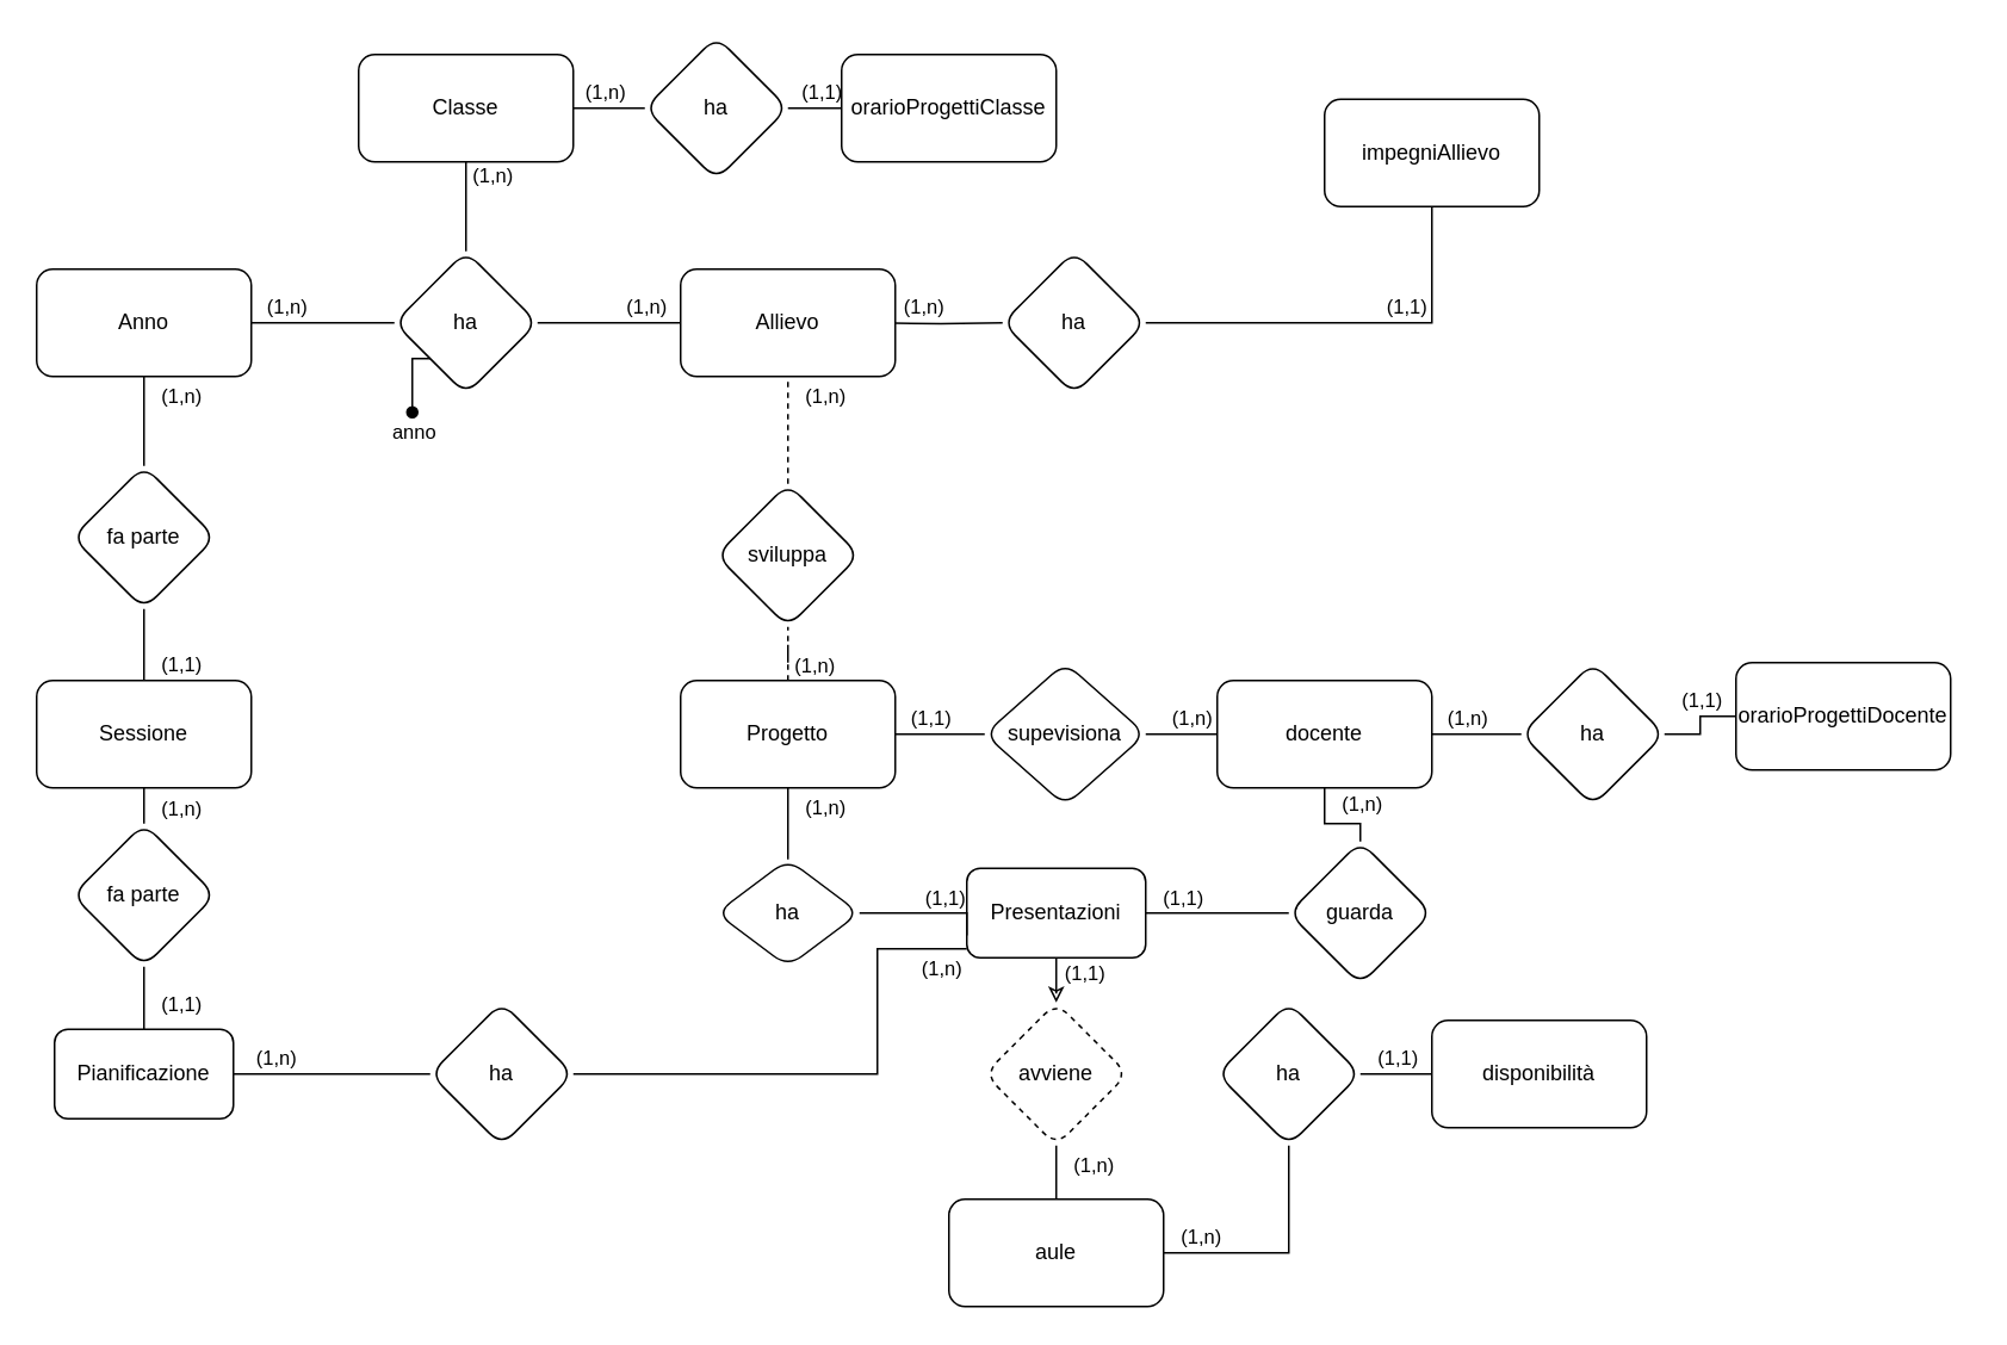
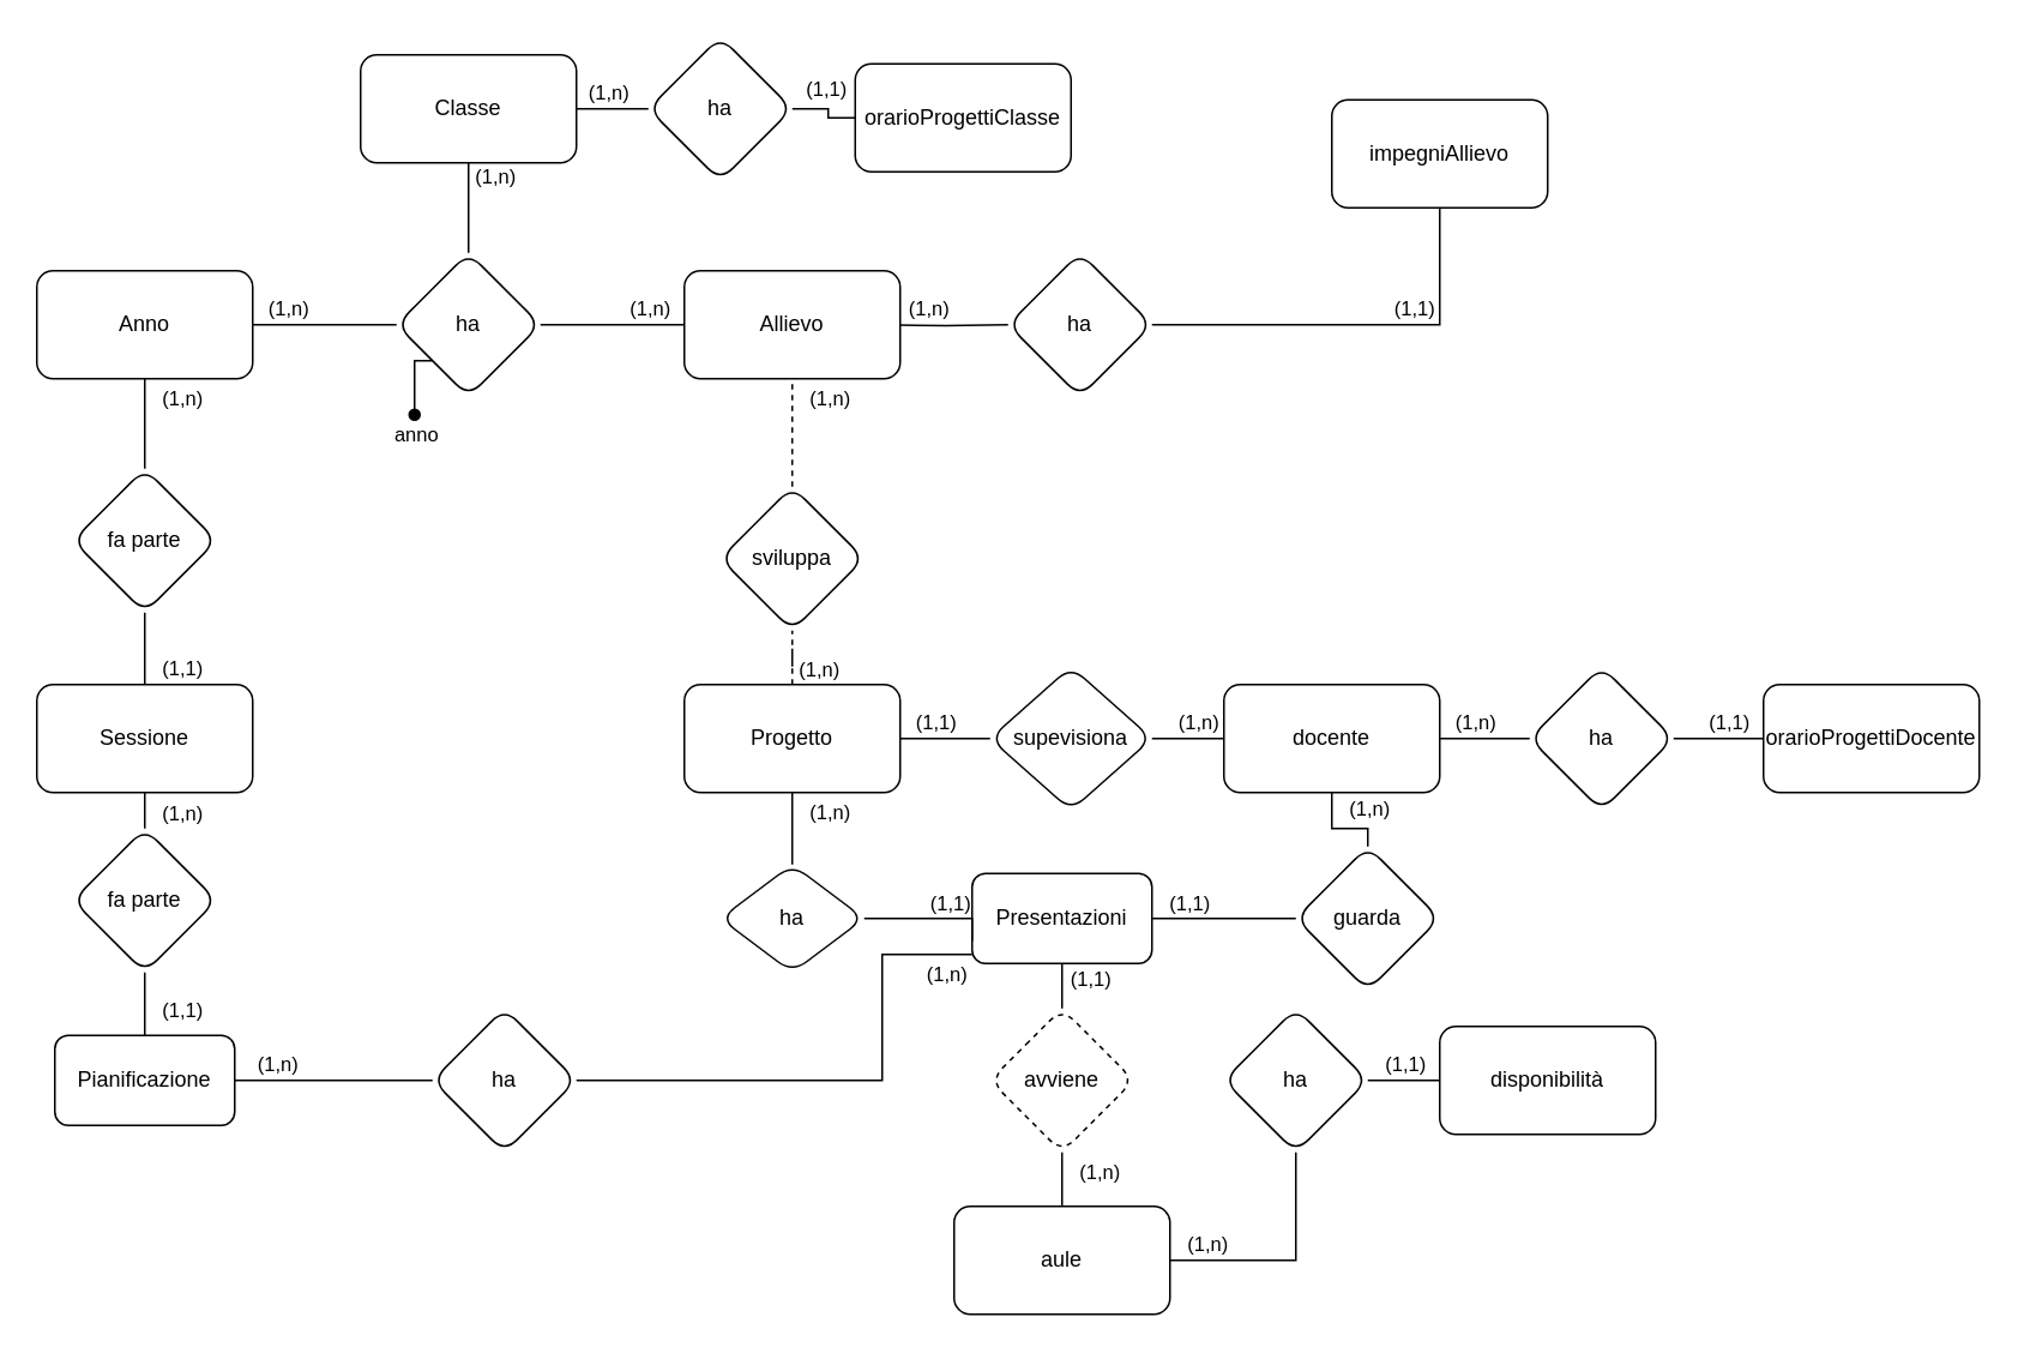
  <mxCell id="0" />
  <mxCell id="1" parent="0" />
  <mxCell id="2" value="" style="edgeStyle=orthogonalEdgeStyle;rounded=0;orthogonalLoop=1;jettySize=auto;html=1;endArrow=none;endFill=0;" edge="1" parent="1" source="6" target="9"><mxGeometry relative="1" as="geometry" /></mxCell>
  <mxCell id="3" value="(1,n)" style="edgeLabel;html=1;align=center;verticalAlign=middle;resizable=0;points=[];" vertex="1" connectable="0" parent="2"><mxGeometry x="-0.264" y="1" relative="1" as="geometry"><mxPoint x="19" y="-8" as="offset" /></mxGeometry></mxCell>
  <mxCell id="4" style="edgeStyle=orthogonalEdgeStyle;rounded=0;orthogonalLoop=1;jettySize=auto;html=1;exitX=1;exitY=0.5;exitDx=0;exitDy=0;endArrow=none;endFill=0;" edge="1" parent="1" source="6" target="30"><mxGeometry relative="1" as="geometry" /></mxCell>
  <mxCell id="5" value="(1,n)" style="edgeLabel;html=1;align=center;verticalAlign=middle;resizable=0;points=[];" vertex="1" connectable="0" parent="4"><mxGeometry x="-0.266" y="-1" relative="1" as="geometry"><mxPoint x="-10" y="-11" as="offset" /></mxGeometry></mxCell>
  <mxCell id="6" value="Anno" style="rounded=1;whiteSpace=wrap;html=1;" vertex="1" parent="1"><mxGeometry x="20" y="150" width="120" height="60" as="geometry" /></mxCell>
  <mxCell id="7" value="" style="edgeStyle=orthogonalEdgeStyle;rounded=0;orthogonalLoop=1;jettySize=auto;html=1;endArrow=none;endFill=0;" edge="1" parent="1" source="9" target="10"><mxGeometry relative="1" as="geometry" /></mxCell>
  <mxCell id="8" value="(1,1)" style="edgeLabel;html=1;align=center;verticalAlign=middle;resizable=0;points=[];" vertex="1" connectable="0" parent="7"><mxGeometry x="0.346" y="1" relative="1" as="geometry"><mxPoint x="19" y="3" as="offset" /></mxGeometry></mxCell>
  <mxCell id="9" value="fa parte" style="rhombus;whiteSpace=wrap;html=1;rounded=1;" vertex="1" parent="1"><mxGeometry x="40" y="260" width="80" height="80" as="geometry" /></mxCell>
  <mxCell id="10" value="Sessione" style="whiteSpace=wrap;html=1;rounded=1;" vertex="1" parent="1"><mxGeometry x="20" y="380" width="120" height="60" as="geometry" /></mxCell>
  <mxCell id="11" style="edgeStyle=orthogonalEdgeStyle;rounded=0;orthogonalLoop=1;jettySize=auto;html=1;endArrow=none;endFill=0;dashed=1;" edge="1" parent="1" source="17" target="20"><mxGeometry relative="1" as="geometry" /></mxCell>
  <mxCell id="12" value="(1,n)" style="edgeLabel;html=1;align=center;verticalAlign=middle;resizable=0;points=[];" vertex="1" connectable="0" parent="11"><mxGeometry x="-0.727" y="-1" relative="1" as="geometry"><mxPoint x="13" y="-2" as="offset" /></mxGeometry></mxCell>
  <mxCell id="13" value="" style="edgeStyle=orthogonalEdgeStyle;rounded=0;orthogonalLoop=1;jettySize=auto;html=1;endArrow=none;endFill=0;" edge="1" parent="1" source="17" target="40"><mxGeometry relative="1" as="geometry" /></mxCell>
  <mxCell id="14" value="(1,1)" style="edgeLabel;html=1;align=center;verticalAlign=middle;resizable=0;points=[];" vertex="1" connectable="0" parent="13"><mxGeometry x="-0.232" y="-1" relative="1" as="geometry"><mxPoint y="-11" as="offset" /></mxGeometry></mxCell>
  <mxCell id="15" value="" style="edgeStyle=orthogonalEdgeStyle;rounded=0;orthogonalLoop=1;jettySize=auto;html=1;endArrow=none;endFill=0;" edge="1" parent="1" source="17" target="59"><mxGeometry relative="1" as="geometry" /></mxCell>
  <mxCell id="16" value="(1,n)" style="edgeLabel;html=1;align=center;verticalAlign=middle;resizable=0;points=[];" vertex="1" connectable="0" parent="15"><mxGeometry x="-0.154" y="-1" relative="1" as="geometry"><mxPoint x="21" y="-7" as="offset" /></mxGeometry></mxCell>
  <mxCell id="17" value="Progetto" style="whiteSpace=wrap;html=1;rounded=1;" vertex="1" parent="1"><mxGeometry x="380" y="380" width="120" height="60" as="geometry" /></mxCell>
  <mxCell id="18" value="" style="edgeStyle=orthogonalEdgeStyle;rounded=0;orthogonalLoop=1;jettySize=auto;html=1;endArrow=none;endFill=0;dashed=1;" edge="1" parent="1" source="20" target="25"><mxGeometry relative="1" as="geometry" /></mxCell>
  <mxCell id="19" value="(1,n)" style="edgeLabel;html=1;align=center;verticalAlign=middle;resizable=0;points=[];" vertex="1" connectable="0" parent="18"><mxGeometry x="0.311" y="1" relative="1" as="geometry"><mxPoint x="21" y="-11" as="offset" /></mxGeometry></mxCell>
  <mxCell id="20" value="sviluppa" style="rhombus;whiteSpace=wrap;html=1;rounded=1;" vertex="1" parent="1"><mxGeometry x="400" y="270" width="80" height="80" as="geometry" /></mxCell>
  <mxCell id="21" value="" style="edgeStyle=orthogonalEdgeStyle;rounded=0;orthogonalLoop=1;jettySize=auto;html=1;endArrow=none;endFill=0;" edge="1" parent="1" source="25" target="30"><mxGeometry relative="1" as="geometry" /></mxCell>
  <mxCell id="22" value="(1,n)" style="edgeLabel;html=1;align=center;verticalAlign=middle;resizable=0;points=[];" vertex="1" connectable="0" parent="21"><mxGeometry x="-0.258" relative="1" as="geometry"><mxPoint x="10" y="-10" as="offset" /></mxGeometry></mxCell>
  <mxCell id="23" value="" style="edgeStyle=orthogonalEdgeStyle;rounded=0;orthogonalLoop=1;jettySize=auto;html=1;endArrow=none;endFill=0;" edge="1" parent="1" target="36"><mxGeometry relative="1" as="geometry"><mxPoint x="490" y="180.029" as="sourcePoint" /></mxGeometry></mxCell>
  <mxCell id="24" value="(1,n)" style="edgeLabel;html=1;align=center;verticalAlign=middle;resizable=0;points=[];" vertex="1" connectable="0" parent="23"><mxGeometry x="-0.283" y="3" relative="1" as="geometry"><mxPoint y="-7" as="offset" /></mxGeometry></mxCell>
  <mxCell id="25" value="Allievo" style="whiteSpace=wrap;html=1;rounded=1;" vertex="1" parent="1"><mxGeometry x="380" y="150" width="120" height="60" as="geometry" /></mxCell>
  <mxCell id="26" value="" style="edgeStyle=orthogonalEdgeStyle;rounded=0;orthogonalLoop=1;jettySize=auto;html=1;endArrow=none;endFill=0;" edge="1" parent="1" source="30" target="33"><mxGeometry relative="1" as="geometry" /></mxCell>
  <mxCell id="27" value="(1,n)" style="edgeLabel;html=1;align=center;verticalAlign=middle;resizable=0;points=[];" vertex="1" connectable="0" parent="26"><mxGeometry x="0.716" y="-1" relative="1" as="geometry"><mxPoint x="13" as="offset" /></mxGeometry></mxCell>
  <mxCell id="28" style="edgeStyle=orthogonalEdgeStyle;rounded=0;orthogonalLoop=1;jettySize=auto;html=1;exitX=0;exitY=1;exitDx=0;exitDy=0;endArrow=oval;endFill=1;" edge="1" parent="1" source="30"><mxGeometry relative="1" as="geometry"><mxPoint x="230" y="230" as="targetPoint" /></mxGeometry></mxCell>
  <mxCell id="29" value="anno" style="edgeLabel;html=1;align=center;verticalAlign=middle;resizable=0;points=[];" vertex="1" connectable="0" parent="28"><mxGeometry x="-0.26" y="2" relative="1" as="geometry"><mxPoint x="-2" y="35" as="offset" /></mxGeometry></mxCell>
  <mxCell id="30" value="ha" style="rhombus;whiteSpace=wrap;html=1;rounded=1;" vertex="1" parent="1"><mxGeometry x="220" y="140" width="80" height="80" as="geometry" /></mxCell>
  <mxCell id="31" value="" style="edgeStyle=orthogonalEdgeStyle;rounded=0;orthogonalLoop=1;jettySize=auto;html=1;endArrow=none;endFill=0;" edge="1" parent="1" source="33" target="43"><mxGeometry relative="1" as="geometry" /></mxCell>
  <mxCell id="32" value="(1,n)" style="edgeLabel;html=1;align=center;verticalAlign=middle;resizable=0;points=[];" vertex="1" connectable="0" parent="31"><mxGeometry x="-0.162" relative="1" as="geometry"><mxPoint y="-10" as="offset" /></mxGeometry></mxCell>
  <mxCell id="33" value="Classe" style="whiteSpace=wrap;html=1;rounded=1;" vertex="1" parent="1"><mxGeometry x="200" y="30" width="120" height="60" as="geometry" /></mxCell>
  <mxCell id="34" value="" style="edgeStyle=orthogonalEdgeStyle;rounded=0;orthogonalLoop=1;jettySize=auto;html=1;endArrow=none;endFill=0;" edge="1" parent="1" source="36" target="37"><mxGeometry relative="1" as="geometry" /></mxCell>
  <mxCell id="35" value="(1,1)" style="edgeLabel;html=1;align=center;verticalAlign=middle;resizable=0;points=[];" vertex="1" connectable="0" parent="34"><mxGeometry x="0.291" y="2" relative="1" as="geometry"><mxPoint y="-8" as="offset" /></mxGeometry></mxCell>
  <mxCell id="36" value="ha" style="rhombus;whiteSpace=wrap;html=1;rounded=1;" vertex="1" parent="1"><mxGeometry x="560" y="140" width="80" height="80" as="geometry" /></mxCell>
  <mxCell id="37" value="impegniAllievo" style="whiteSpace=wrap;html=1;rounded=1;" vertex="1" parent="1"><mxGeometry x="740" y="55" width="120" height="60" as="geometry" /></mxCell>
  <mxCell id="38" style="edgeStyle=orthogonalEdgeStyle;rounded=0;orthogonalLoop=1;jettySize=auto;html=1;exitX=1;exitY=0.5;exitDx=0;exitDy=0;endArrow=none;endFill=0;" edge="1" parent="1" source="40" target="53"><mxGeometry relative="1" as="geometry" /></mxCell>
  <mxCell id="39" value="(1,n)" style="edgeLabel;html=1;align=center;verticalAlign=middle;resizable=0;points=[];" vertex="1" connectable="0" parent="38"><mxGeometry x="0.267" y="1" relative="1" as="geometry"><mxPoint y="-9" as="offset" /></mxGeometry></mxCell>
  <mxCell id="40" value="supevisiona" style="rhombus;whiteSpace=wrap;html=1;rounded=1;" vertex="1" parent="1"><mxGeometry x="550" y="370" width="90" height="80" as="geometry" /></mxCell>
  <mxCell id="41" value="" style="edgeStyle=orthogonalEdgeStyle;rounded=0;orthogonalLoop=1;jettySize=auto;html=1;endArrow=none;endFill=0;" edge="1" parent="1" source="43" target="44"><mxGeometry relative="1" as="geometry" /></mxCell>
  <mxCell id="42" value="(1,1)" style="edgeLabel;html=1;align=center;verticalAlign=middle;resizable=0;points=[];" vertex="1" connectable="0" parent="41"><mxGeometry x="-0.101" y="1" relative="1" as="geometry"><mxPoint y="-11" as="offset" /></mxGeometry></mxCell>
  <mxCell id="43" value="ha" style="rhombus;whiteSpace=wrap;html=1;rounded=1;" vertex="1" parent="1"><mxGeometry x="360" y="20" width="80" height="80" as="geometry" /></mxCell>
- <mxCell id="44" value="orarioProgettiClasse" style="whiteSpace=wrap;html=1;rounded=1;" vertex="1" parent="1"><mxGeometry x="470" y="30" width="120" height="60" as="geometry" /></mxCell>
+ <mxCell id="44" value="orarioProgettiClasse" style="whiteSpace=wrap;html=1;rounded=1;" vertex="1" parent="1"><mxGeometry x="475" y="35" width="120" height="60" as="geometry" /></mxCell>
  <mxCell id="45" value="" style="edgeStyle=orthogonalEdgeStyle;rounded=0;orthogonalLoop=1;jettySize=auto;html=1;endArrow=none;endFill=0;" edge="1" parent="1" source="47" target="48"><mxGeometry relative="1" as="geometry" /></mxCell>
  <mxCell id="46" value="(1,1)" style="edgeLabel;html=1;align=center;verticalAlign=middle;resizable=0;points=[];" vertex="1" connectable="0" parent="45"><mxGeometry x="0.187" y="1" relative="1" as="geometry"><mxPoint y="-9" as="offset" /></mxGeometry></mxCell>
  <mxCell id="47" value="ha" style="rhombus;whiteSpace=wrap;html=1;rounded=1;" vertex="1" parent="1"><mxGeometry x="850" y="370" width="80" height="80" as="geometry" /></mxCell>
- <mxCell id="48" value="orarioProgettiDocente" style="whiteSpace=wrap;html=1;rounded=1;" vertex="1" parent="1"><mxGeometry x="970" y="370" width="120" height="60" as="geometry" /></mxCell>
+ <mxCell id="48" value="orarioProgettiDocente" style="whiteSpace=wrap;html=1;rounded=1;" vertex="1" parent="1"><mxGeometry x="980" y="380" width="120" height="60" as="geometry" /></mxCell>
  <mxCell id="49" style="edgeStyle=orthogonalEdgeStyle;rounded=0;orthogonalLoop=1;jettySize=auto;html=1;endArrow=none;endFill=0;" edge="1" parent="1" source="53" target="47"><mxGeometry relative="1" as="geometry" /></mxCell>
  <mxCell id="50" value="(1,n)" style="edgeLabel;html=1;align=center;verticalAlign=middle;resizable=0;points=[];" vertex="1" connectable="0" parent="49"><mxGeometry x="-0.253" y="-1" relative="1" as="geometry"><mxPoint y="-11" as="offset" /></mxGeometry></mxCell>
  <mxCell id="51" value="" style="edgeStyle=orthogonalEdgeStyle;rounded=0;orthogonalLoop=1;jettySize=auto;html=1;endArrow=none;endFill=0;" edge="1" parent="1" source="53" target="62"><mxGeometry relative="1" as="geometry" /></mxCell>
  <mxCell id="52" value="(1,n)" style="edgeLabel;html=1;align=center;verticalAlign=middle;resizable=0;points=[];" vertex="1" connectable="0" parent="51"><mxGeometry x="-0.168" y="1" relative="1" as="geometry"><mxPoint x="19" y="-11" as="offset" /></mxGeometry></mxCell>
  <mxCell id="53" value="docente" style="rounded=1;whiteSpace=wrap;html=1;" vertex="1" parent="1"><mxGeometry x="680" y="380" width="120" height="60" as="geometry" /></mxCell>
- <mxCell id="54" value="" style="edgeStyle=orthogonalEdgeStyle;rounded=0;orthogonalLoop=1;jettySize=auto;html=1;endArrow=classic;endFill=0;" edge="1" parent="1" source="56" target="72"><mxGeometry relative="1" as="geometry" /></mxCell>
+ <mxCell id="54" value="" style="edgeStyle=orthogonalEdgeStyle;rounded=0;orthogonalLoop=1;jettySize=auto;html=1;endArrow=none;endFill=0;" edge="1" parent="1" source="56" target="72"><mxGeometry relative="1" as="geometry" /></mxCell>
  <mxCell id="55" value="(1,1)" style="edgeLabel;html=1;align=center;verticalAlign=middle;resizable=0;points=[];" vertex="1" connectable="0" parent="54"><mxGeometry x="0.287" y="-1" relative="1" as="geometry"><mxPoint x="16" y="3" as="offset" /></mxGeometry></mxCell>
  <mxCell id="56" value="Presentazioni" style="whiteSpace=wrap;html=1;rounded=1;" vertex="1" parent="1"><mxGeometry x="540" y="485" width="100" height="50" as="geometry" /></mxCell>
  <mxCell id="57" style="edgeStyle=orthogonalEdgeStyle;rounded=0;orthogonalLoop=1;jettySize=auto;html=1;entryX=0;entryY=0.75;entryDx=0;entryDy=0;endArrow=none;endFill=0;" edge="1" parent="1" source="59" target="56"><mxGeometry relative="1" as="geometry"><Array as="points"><mxPoint x="540" y="510" /></Array></mxGeometry></mxCell>
  <mxCell id="58" value="(1,1)" style="edgeLabel;html=1;align=center;verticalAlign=middle;resizable=0;points=[];" vertex="1" connectable="0" parent="57"><mxGeometry x="0.064" y="-1" relative="1" as="geometry"><mxPoint x="8" y="-10" as="offset" /></mxGeometry></mxCell>
  <mxCell id="59" value="ha" style="rhombus;whiteSpace=wrap;html=1;rounded=1;" vertex="1" parent="1"><mxGeometry x="400" y="480" width="80" height="60" as="geometry" /></mxCell>
  <mxCell id="60" style="edgeStyle=orthogonalEdgeStyle;rounded=0;orthogonalLoop=1;jettySize=auto;html=1;endArrow=none;endFill=0;" edge="1" parent="1" source="62" target="56"><mxGeometry relative="1" as="geometry" /></mxCell>
  <mxCell id="61" value="(1,1)" style="edgeLabel;html=1;align=center;verticalAlign=middle;resizable=0;points=[];" vertex="1" connectable="0" parent="60"><mxGeometry x="0.36" relative="1" as="geometry"><mxPoint x="-6" y="-9" as="offset" /></mxGeometry></mxCell>
  <mxCell id="62" value="guarda" style="rhombus;whiteSpace=wrap;html=1;rounded=1;" vertex="1" parent="1"><mxGeometry x="720" y="470" width="80" height="80" as="geometry" /></mxCell>
  <mxCell id="63" style="edgeStyle=orthogonalEdgeStyle;rounded=0;orthogonalLoop=1;jettySize=auto;html=1;entryX=0;entryY=0.5;entryDx=0;entryDy=0;endArrow=none;endFill=0;" edge="1" parent="1" source="65" target="66"><mxGeometry relative="1" as="geometry" /></mxCell>
  <mxCell id="64" value="(1,1)" style="edgeLabel;html=1;align=center;verticalAlign=middle;resizable=0;points=[];" vertex="1" connectable="0" parent="63"><mxGeometry x="0.229" relative="1" as="geometry"><mxPoint x="-5" y="-10" as="offset" /></mxGeometry></mxCell>
  <mxCell id="65" value="ha" style="rhombus;whiteSpace=wrap;html=1;rounded=1;" vertex="1" parent="1"><mxGeometry x="680" y="560" width="80" height="80" as="geometry" /></mxCell>
  <mxCell id="66" value="disponibilità" style="whiteSpace=wrap;html=1;rounded=1;" vertex="1" parent="1"><mxGeometry x="800" y="570" width="120" height="60" as="geometry" /></mxCell>
  <mxCell id="67" style="edgeStyle=orthogonalEdgeStyle;rounded=0;orthogonalLoop=1;jettySize=auto;html=1;entryX=0.5;entryY=1;entryDx=0;entryDy=0;endArrow=none;endFill=0;" edge="1" parent="1" source="69" target="65"><mxGeometry relative="1" as="geometry" /></mxCell>
  <mxCell id="68" value="(1,n)" style="edgeLabel;html=1;align=center;verticalAlign=middle;resizable=0;points=[];" vertex="1" connectable="0" parent="67"><mxGeometry x="-0.847" y="-1" relative="1" as="geometry"><mxPoint x="10" y="-11" as="offset" /></mxGeometry></mxCell>
  <mxCell id="69" value="aule" style="rounded=1;whiteSpace=wrap;html=1;" vertex="1" parent="1"><mxGeometry x="530" y="670" width="120" height="60" as="geometry" /></mxCell>
  <mxCell id="70" style="edgeStyle=orthogonalEdgeStyle;rounded=0;orthogonalLoop=1;jettySize=auto;html=1;endArrow=none;endFill=0;" edge="1" parent="1" source="72" target="69"><mxGeometry relative="1" as="geometry" /></mxCell>
  <mxCell id="71" value="(1,n)" style="edgeLabel;html=1;align=center;verticalAlign=middle;resizable=0;points=[];" vertex="1" connectable="0" parent="70"><mxGeometry x="0.706" relative="1" as="geometry"><mxPoint x="20" y="-13" as="offset" /></mxGeometry></mxCell>
  <mxCell id="72" value="avviene" style="rhombus;whiteSpace=wrap;html=1;rounded=1;dashed=1;" vertex="1" parent="1"><mxGeometry x="550" y="560" width="80" height="80" as="geometry" /></mxCell>
  <mxCell id="73" value="" style="edgeStyle=orthogonalEdgeStyle;rounded=0;orthogonalLoop=1;jettySize=auto;html=1;endArrow=none;endFill=0;" edge="1" parent="1" source="77" target="80"><mxGeometry relative="1" as="geometry" /></mxCell>
  <mxCell id="74" value="(1,n)" style="edgeLabel;html=1;align=center;verticalAlign=middle;resizable=0;points=[];" vertex="1" connectable="0" parent="73"><mxGeometry x="-0.654" relative="1" as="geometry"><mxPoint x="4" y="-10" as="offset" /></mxGeometry></mxCell>
  <mxCell id="75" style="edgeStyle=orthogonalEdgeStyle;rounded=0;orthogonalLoop=1;jettySize=auto;html=1;endArrow=none;endFill=0;" edge="1" parent="1" source="83" target="10"><mxGeometry relative="1" as="geometry" /></mxCell>
  <mxCell id="76" value="(1,n)" style="edgeLabel;html=1;align=center;verticalAlign=middle;resizable=0;points=[];" vertex="1" connectable="0" parent="75"><mxGeometry x="0.683" y="-2" relative="1" as="geometry"><mxPoint x="18" y="1" as="offset" /></mxGeometry></mxCell>
  <mxCell id="77" value="Pianificazione" style="whiteSpace=wrap;html=1;rounded=1;" vertex="1" parent="1"><mxGeometry x="30" y="575" width="100" height="50" as="geometry" /></mxCell>
  <mxCell id="78" style="edgeStyle=orthogonalEdgeStyle;rounded=0;orthogonalLoop=1;jettySize=auto;html=1;endArrow=none;endFill=0;" edge="1" parent="1" source="80" target="56"><mxGeometry relative="1" as="geometry"><Array as="points"><mxPoint x="490" y="600" /><mxPoint x="490" y="530" /></Array></mxGeometry></mxCell>
  <mxCell id="79" value="(1,n)" style="edgeLabel;html=1;align=center;verticalAlign=middle;resizable=0;points=[];" vertex="1" connectable="0" parent="78"><mxGeometry x="0.51" y="2" relative="1" as="geometry"><mxPoint x="37" y="-11" as="offset" /></mxGeometry></mxCell>
  <mxCell id="80" value="ha" style="rhombus;whiteSpace=wrap;html=1;rounded=1;" vertex="1" parent="1"><mxGeometry x="240" y="560" width="80" height="80" as="geometry" /></mxCell>
  <mxCell id="81" value="" style="edgeStyle=orthogonalEdgeStyle;rounded=0;orthogonalLoop=1;jettySize=auto;html=1;endArrow=none;endFill=0;" edge="1" parent="1" source="77" target="83"><mxGeometry relative="1" as="geometry"><mxPoint x="80" y="575" as="sourcePoint" /><mxPoint x="80" y="440" as="targetPoint" /></mxGeometry></mxCell>
  <mxCell id="82" value="(1,1)" style="edgeLabel;html=1;align=center;verticalAlign=middle;resizable=0;points=[];" vertex="1" connectable="0" parent="81"><mxGeometry x="-0.338" relative="1" as="geometry"><mxPoint x="20" as="offset" /></mxGeometry></mxCell>
  <mxCell id="83" value="fa parte" style="rhombus;whiteSpace=wrap;html=1;rounded=1;" vertex="1" parent="1"><mxGeometry x="40" y="460" width="80" height="80" as="geometry" /></mxCell>
